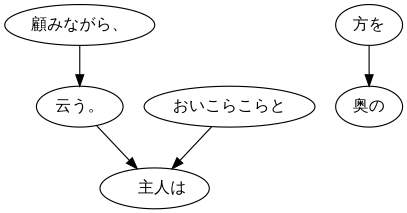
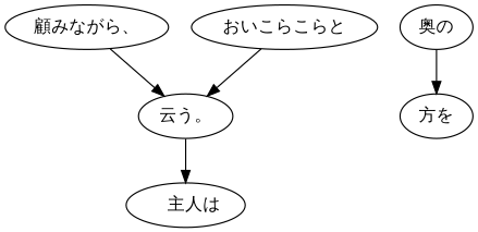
  digraph {
    fontname="IBM Plex Sans"
    node [fontname="IBM Plex Sans"]
    edge [fontname="IBM Plex Sans"]
    n1 [label="　主人は"]
    n2 [label="云う。"]
    n3 [label="奥の"]
    n4 [label="方を"]
    n5 [label="顧みながら、"]
    n6 [label="おいこらこらと"]
    n2 -> n1
-   n4 -> n3
+   n3 -> n4
    n5 -> n2
-   n6 -> n1
+   n6 -> n2
  }
